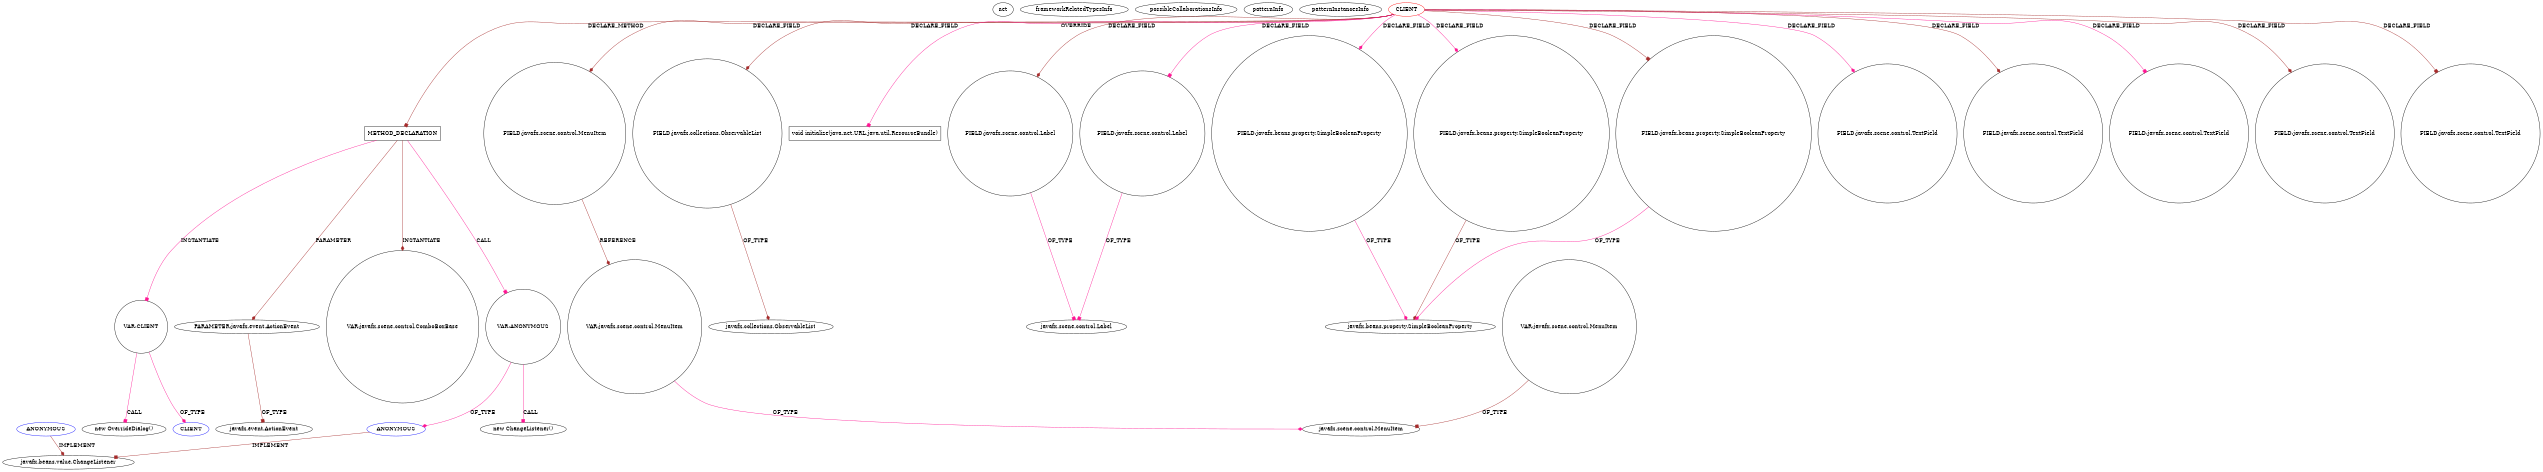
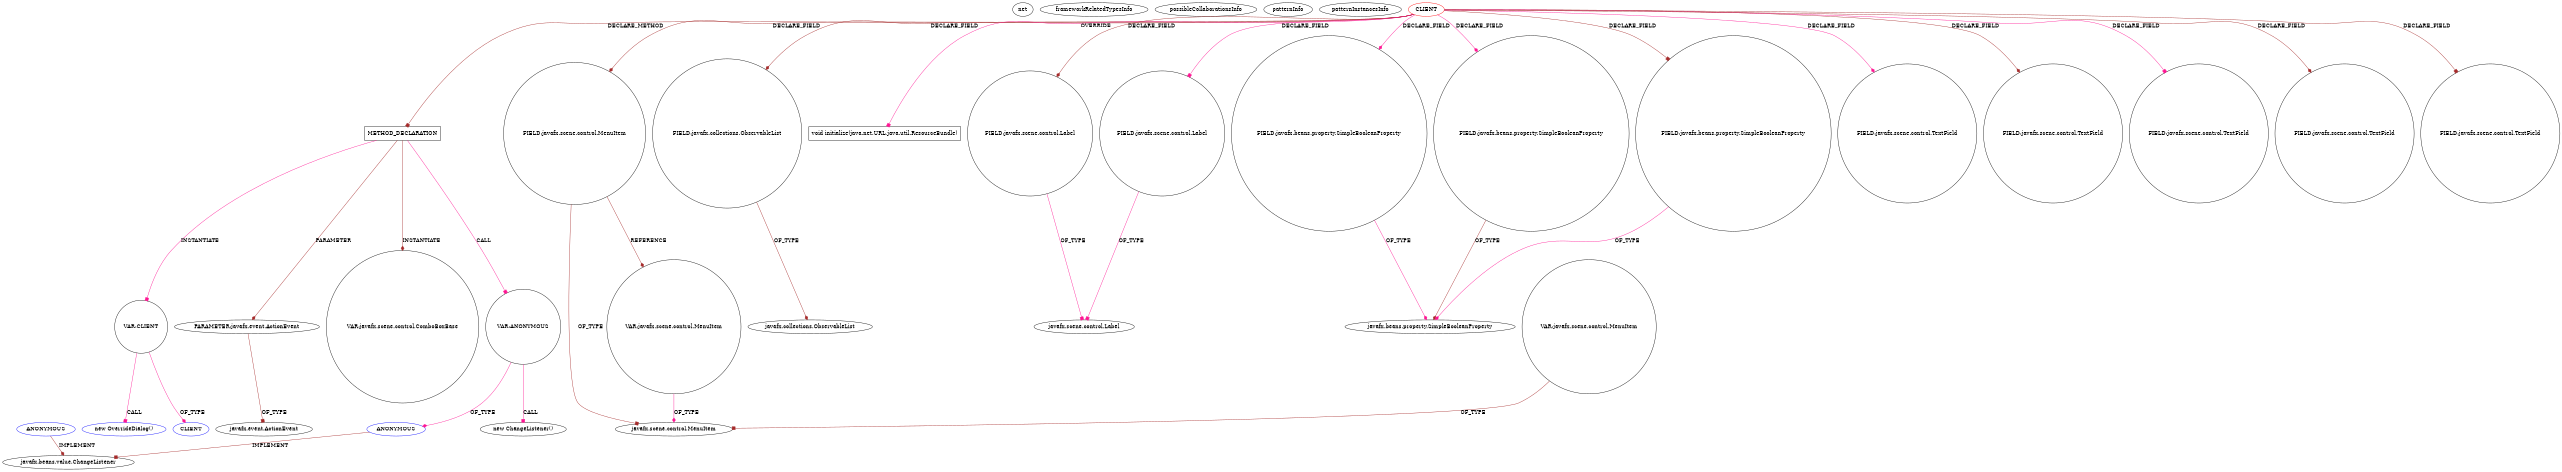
  digraph {
    node [isFrameworkType=false vertexType=FIELD_DECLARATION]
    edge [arrowhead=diamond color=brown]
    n1 [category=pattern graphId=4229 isAnonymous=false label=net possibleRelation=false isFrameworkType="" vertexType=""]
    frameworkRelatedTypesInfo [isFrameworkType="" vertexType=""]
    possibleCollaborationsInfo [isFrameworkType="" vertexType=""]
    patternInfo [frequency=2.0 patternRootClient=0 isFrameworkType="" vertexType=""]
    patternInstancesInfo [0="hock323-eventManager~/hock323-eventManager/EventManager-master/src/eventManager/controller/pokerTournament/BlindsController.java~BlindsController~2976" 1="hock323-eventManager~/hock323-eventManager/EventManager-master/src/eventManager/controller/pokerTournament/TournamentController.java~TournamentController~3009" isFrameworkType="" vertexType=""]
-   n6 [label="new OverrideDialog()" vertexType=CONSTRUCTOR_CALL]
+   n6 [label="new OverrideDialog()" vertexType=CONSTRUCTOR_CALL color=blue]
    n7 [label="VAR:CLIENT" shape=circle vertexType=VARIABLE_EXPRESION]
    n8 [color=blue label=CLIENT vertexType=REFERENCE_CLIENT_CLASS_DECLARATION]
    n9 [label=METHOD_DECLARATION shape=box vertexType=CLIENT_METHOD_DECLARATION]
    n10 [label="PARAMETER:javafx.event.ActionEvent" vertexType=PARAMETER_DECLARATION]
    n11 [label="VAR:javafx.scene.control.ComboBoxBase" shape=circle vertexType=VARIABLE_EXPRESION]
    n12 [label="VAR:ANONYMOUS" shape=circle vertexType=VARIABLE_EXPRESION]
    n13 [label="javafx.event.ActionEvent" vertexType=FRAMEWORK_CLASS_TYPE]
    n14 [color=blue label=ANONYMOUS vertexType=REFERENCE_ANONYMOUS_DECLARATION]
    n15 [label="new ChangeListener()" vertexType=CONSTRUCTOR_CALL]
    n16 [color=red label=CLIENT vertexType=ROOT_CLIENT_CLASS_DECLARATION]
    n17 [label="FIELD:javafx.scene.control.MenuItem" shape=circle]
    n18 [label="FIELD:javafx.collections.ObservableList" shape=circle]
    n19 [label="void initialize(java.net.URL,java.util.ResourceBundle)" shape=box vertexType=OVERRIDING_METHOD_DECLARATION]
    n20 [label="FIELD:javafx.scene.control.Label" shape=circle]
    n21 [label="FIELD:javafx.scene.control.Label" shape=circle]
    n22 [label="FIELD:javafx.beans.property.SimpleBooleanProperty" shape=circle]
    n23 [label="FIELD:javafx.beans.property.SimpleBooleanProperty" shape=circle]
    n24 [label="FIELD:javafx.beans.property.SimpleBooleanProperty" shape=circle]
    n25 [label="FIELD:javafx.scene.control.TextField" shape=circle]
    n26 [label="FIELD:javafx.scene.control.TextField" shape=circle]
    n27 [label="FIELD:javafx.scene.control.TextField" shape=circle]
    n28 [label="FIELD:javafx.scene.control.TextField" shape=circle]
    n29 [label="FIELD:javafx.scene.control.TextField" shape=circle]
    n30 [label="javafx.scene.control.MenuItem" vertexType=FRAMEWORK_CLASS_TYPE]
    n31 [label="VAR:javafx.scene.control.MenuItem" shape=circle vertexType=VARIABLE_EXPRESION]
    n32 [label="javafx.collections.ObservableList" vertexType=FRAMEWORK_INTERFACE_TYPE]
    n33 [label="javafx.scene.control.Label" vertexType=FRAMEWORK_CLASS_TYPE]
    n34 [label="javafx.beans.property.SimpleBooleanProperty" vertexType=FRAMEWORK_CLASS_TYPE]
    n35 [label="VAR:javafx.scene.control.MenuItem" shape=circle vertexType=VARIABLE_EXPRESION]
    n36 [label="javafx.beans.value.ChangeListener" vertexType=FRAMEWORK_INTERFACE_TYPE]
    n37 [color=blue label=ANONYMOUS vertexType=REFERENCE_ANONYMOUS_DECLARATION]
    n7 -> n6 [arrowhead=box color=deeppink label=CALL]
    n7 -> n8 [color=deeppink label=OF_TYPE]
    n9 -> n7 [arrowhead=box color=deeppink label=INSTANTIATE]
    n9 -> n10 [label=PARAMETER]
    n9 -> n11 [label=INSTANTIATE]
    n9 -> n12 [arrowhead=box color=deeppink label=CALL]
    n10 -> n13 [arrowhead=box label=OF_TYPE]
    n12 -> n14 [color=deeppink label=OF_TYPE]
    n12 -> n15 [arrowhead=box color=deeppink label=CALL]
    n14 -> n36 [arrowhead=box label=IMPLEMENT]
    n16 -> n9 [arrowhead=box label=DECLARE_METHOD]
    n16 -> n17 [label=DECLARE_FIELD]
    n16 -> n18 [label=DECLARE_FIELD]
    n16 -> n19 [arrowhead=box color=deeppink label=OVERRIDE]
    n16 -> n20 [label=DECLARE_FIELD]
    n16 -> n21 [arrowhead=box color=deeppink label=DECLARE_FIELD]
    n16 -> n22 [color=deeppink label=DECLARE_FIELD]
    n16 -> n23 [color=deeppink label=DECLARE_FIELD]
    n16 -> n24 [arrowhead=box label=DECLARE_FIELD]
    n16 -> n25 [color=deeppink label=DECLARE_FIELD]
    n16 -> n26 [label=DECLARE_FIELD]
    n16 -> n27 [arrowhead=box color=deeppink label=DECLARE_FIELD]
    n16 -> n28 [label=DECLARE_FIELD]
    n16 -> n29 [arrowhead=box label=DECLARE_FIELD]
+   n17 -> n30 [arrowhead=box label=OF_TYPE]
    n17 -> n31 [label=REFERENCE]
    n18 -> n32 [label=OF_TYPE]
    n20 -> n33 [arrowhead=box color=deeppink label=OF_TYPE]
    n21 -> n33 [arrowhead=box color=deeppink label=OF_TYPE]
    n22 -> n34 [color=deeppink label=OF_TYPE]
    n23 -> n34 [label=OF_TYPE]
    n24 -> n34 [color=deeppink label=OF_TYPE]
    n31 -> n30 [color=deeppink label=OF_TYPE]
    n35 -> n30 [arrowhead=box label=OF_TYPE]
    n37 -> n36 [label=IMPLEMENT]
  }
